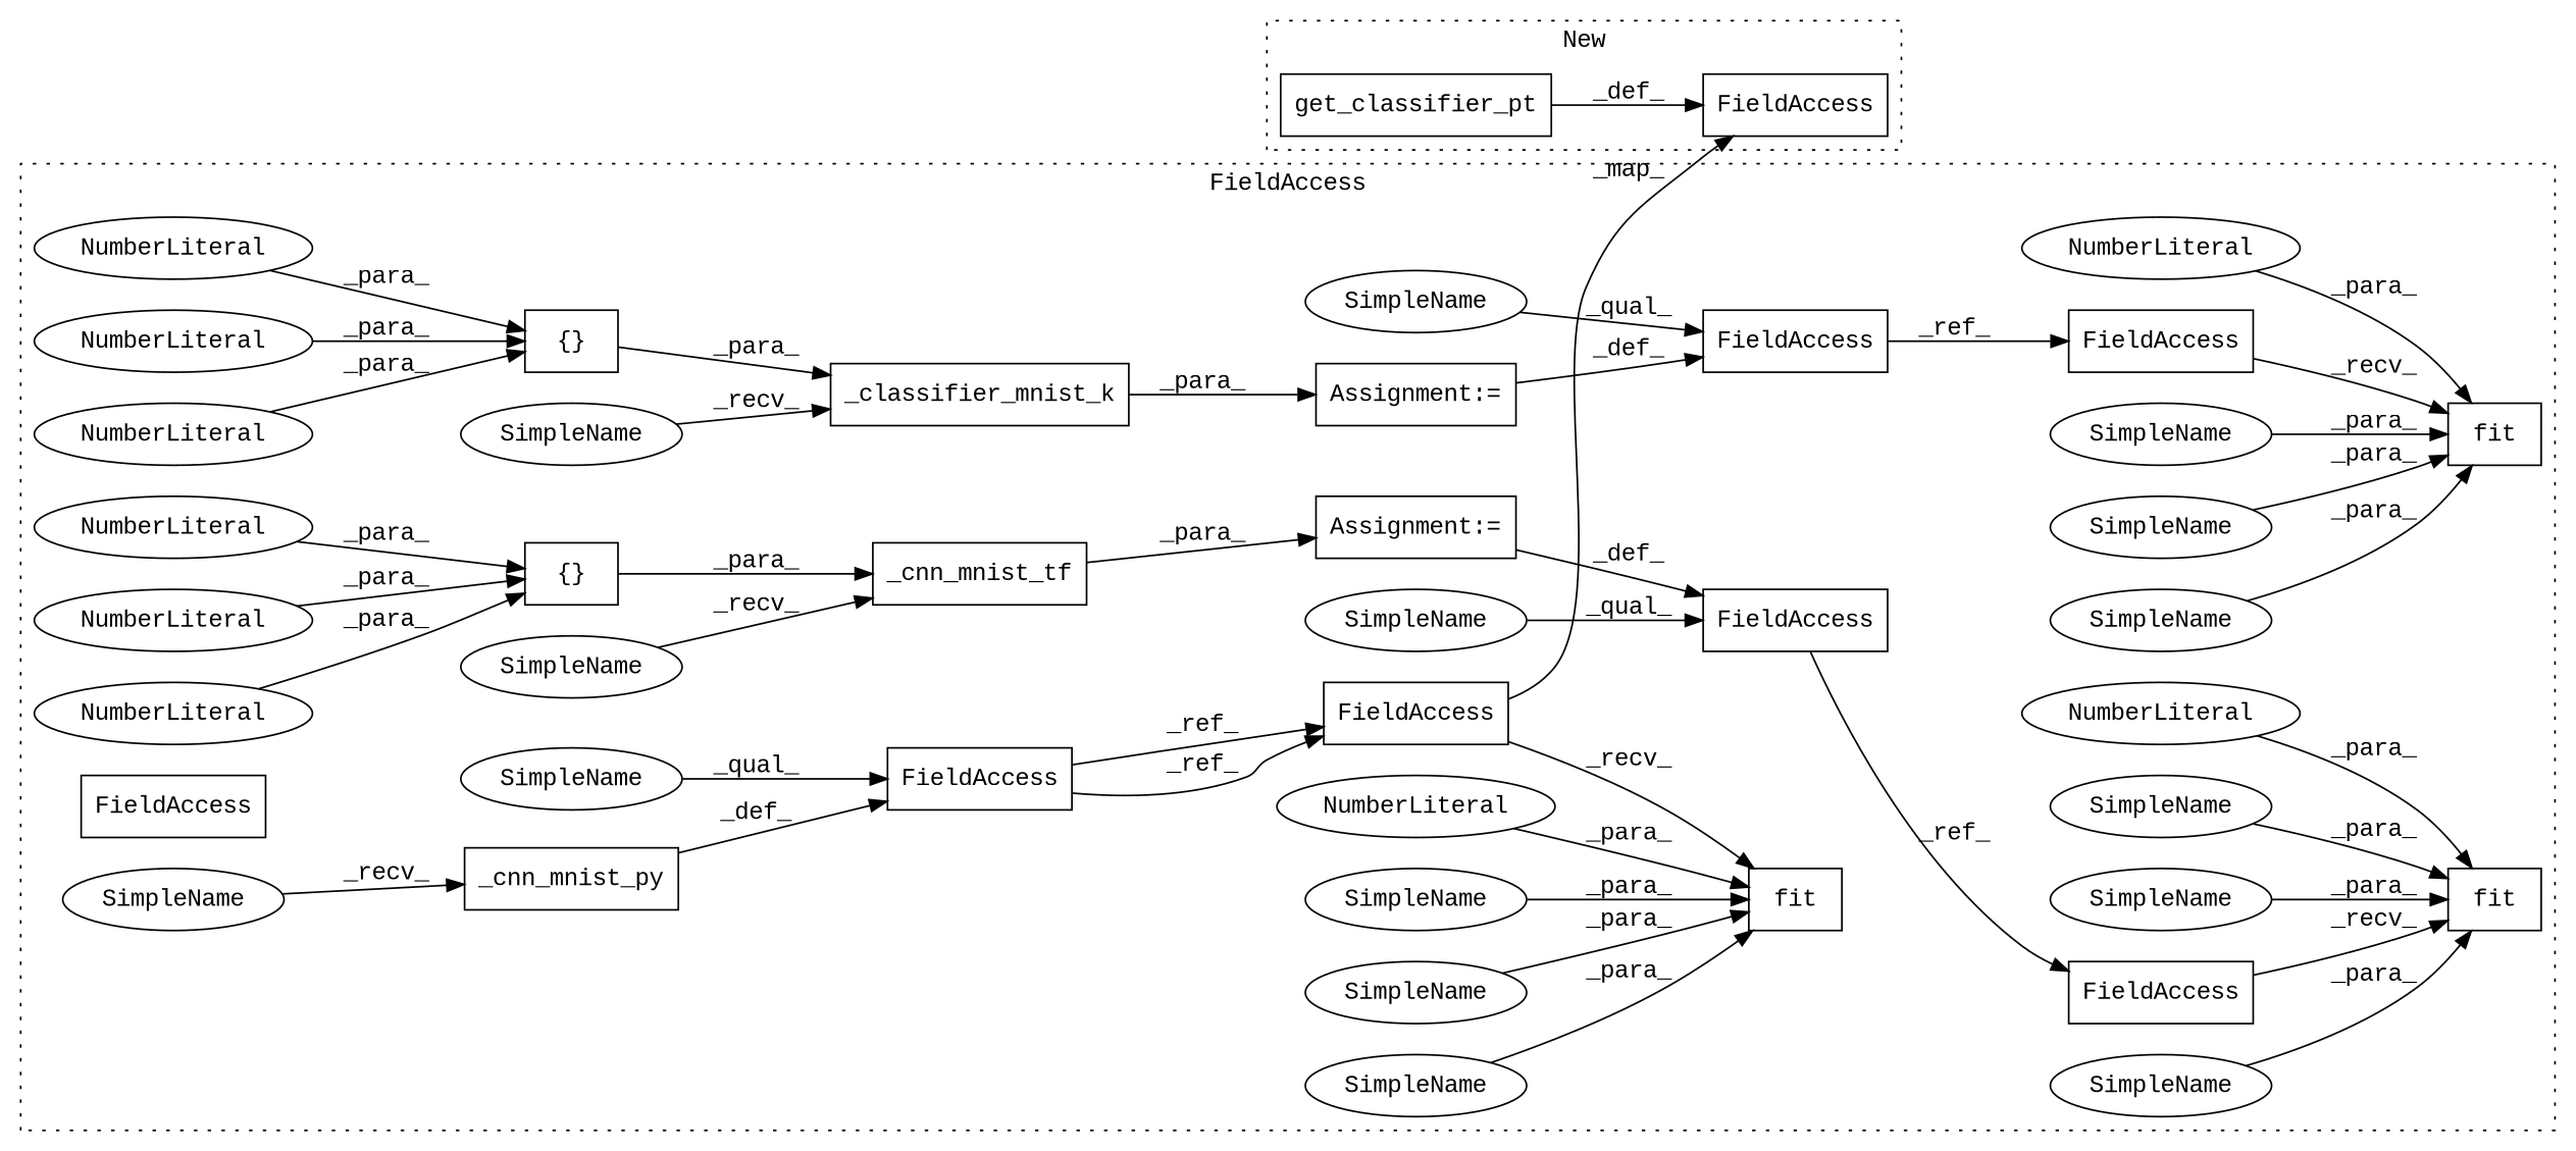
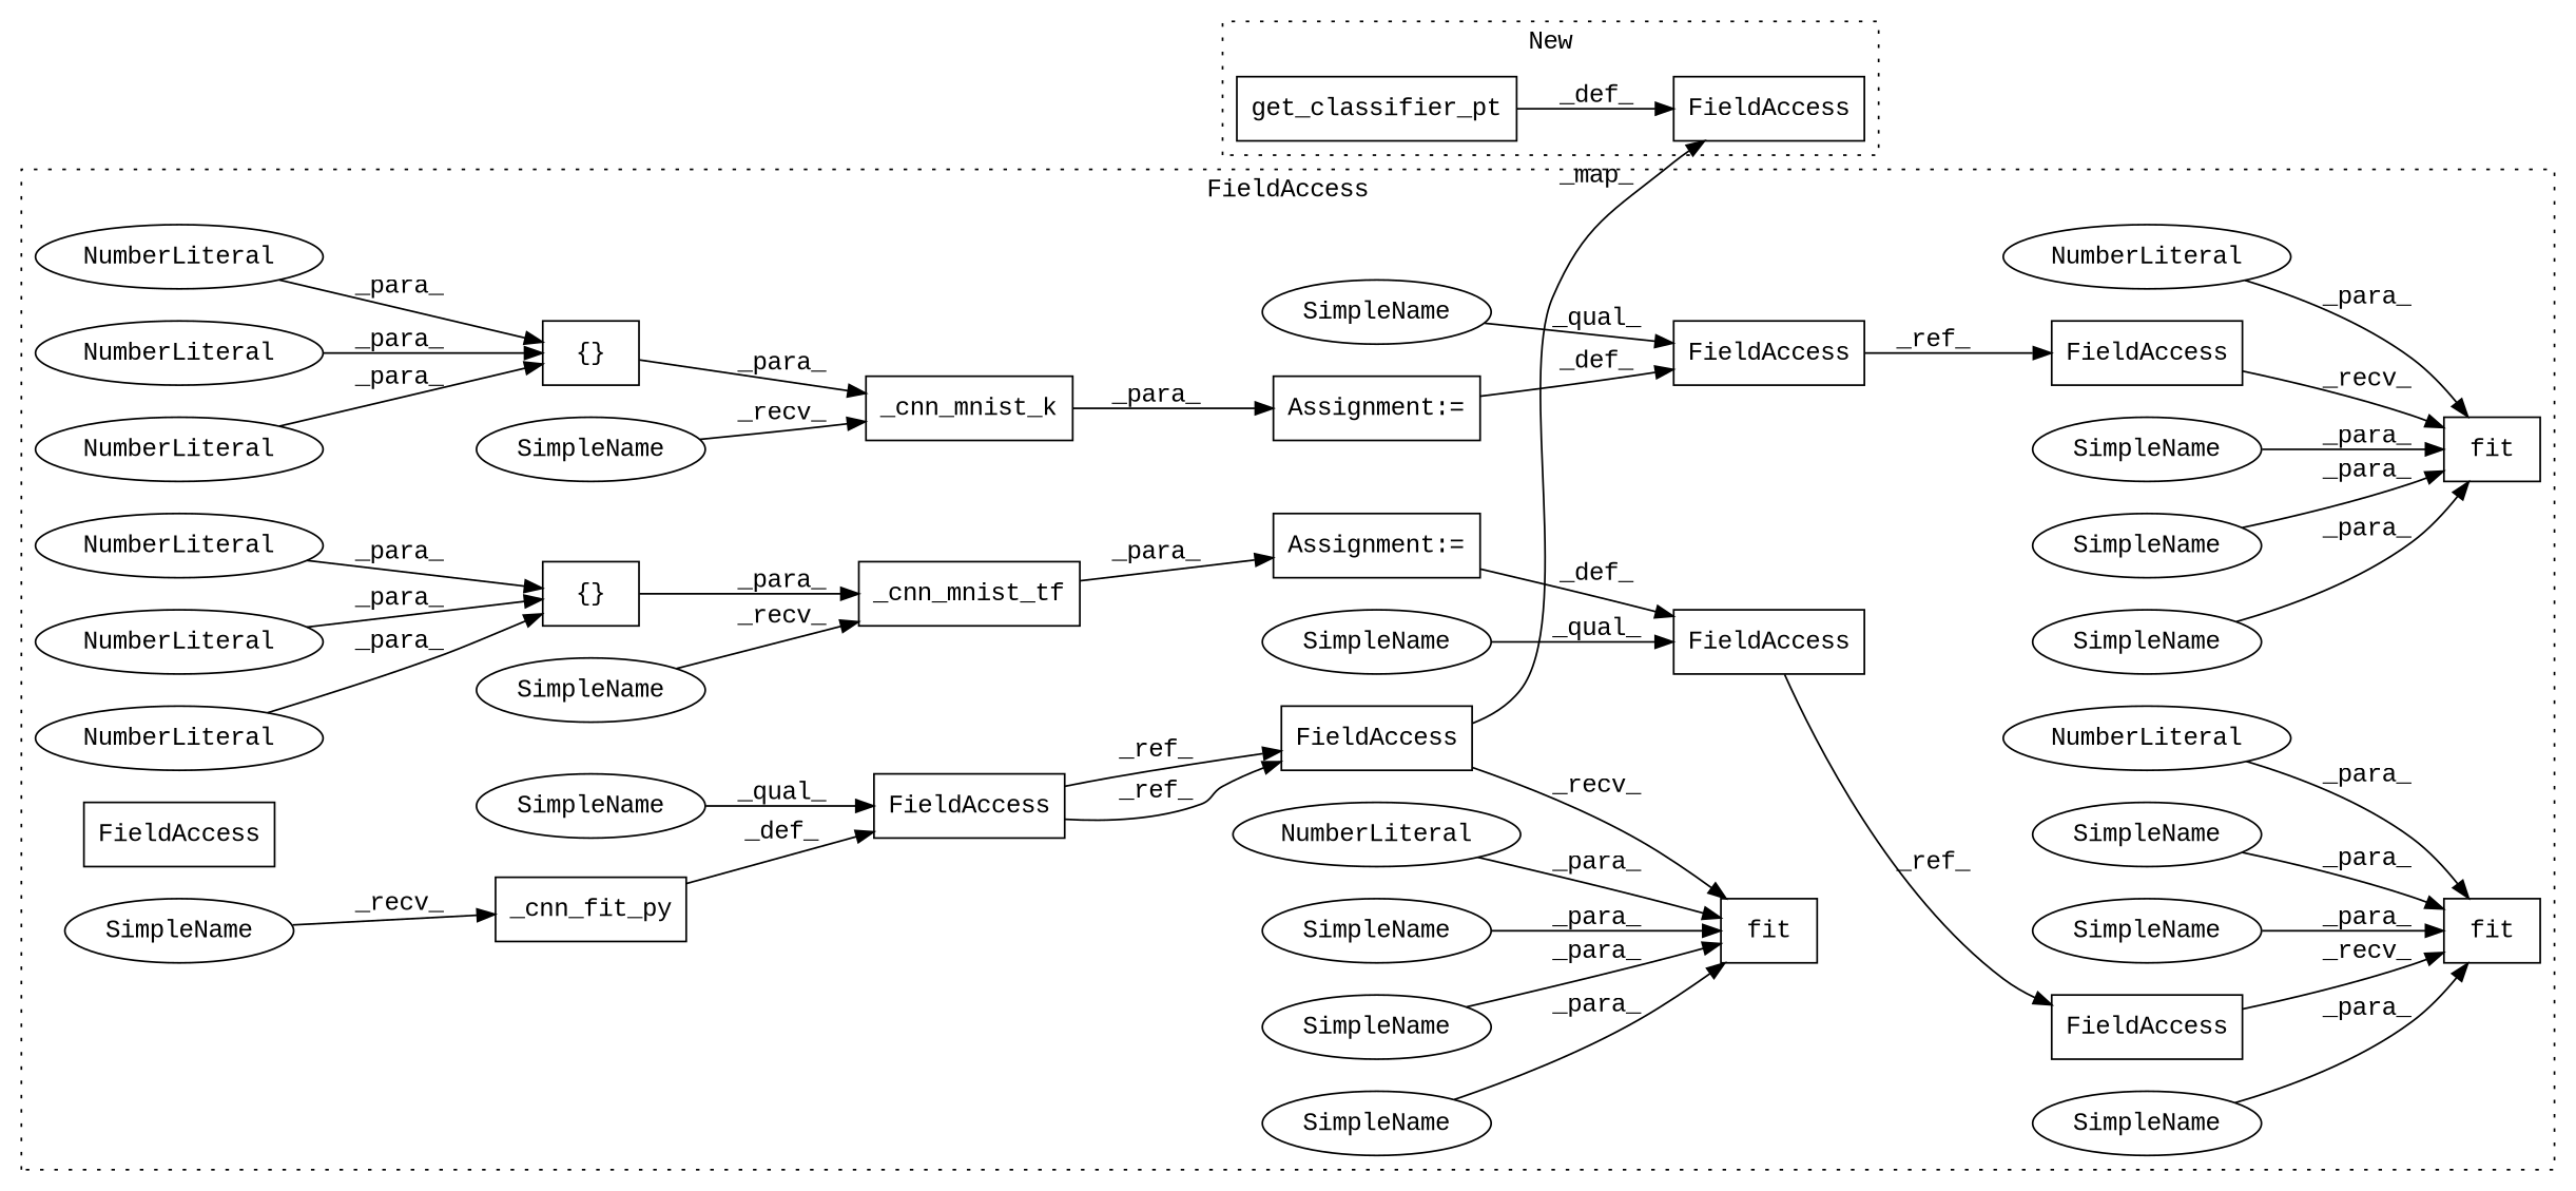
  digraph {
    fontname="Liberation Mono"
    rankdir=LR
    node [a=42 fontname="Liberation Mono" l=1 s=2577 shape=ellipse]
    edge [fontname="Liberation Mono"]
    n1 [a=32 l="4,1" label=fit s="2656,2688" shape=box]
    n2 [a=34 label=NumberLiteral s=2676]
    n3 [a=7 label="Assignment:=" s=2594 shape=box]
    n4 [a=32 l="4,1" label=fit s="3328,3360" shape=box]
    n5 [a=4 l="1,1" label="{}" s="2622,2630" shape=box]
    n6 [a=32 l="4,1" label=fit s="2252,2284" shape=box]
    n7 [a=34 l=2 label=NumberLiteral s=2626]
    n8 [a=4 l="1,1" label="{}" s="2219,2227" shape=box]
    n9 [a=34 label=NumberLiteral s=2629]
    n10 [a=34 label=NumberLiteral s=3348]
    n11 [a=34 label=NumberLiteral s=2283]
    n12 [a=34 l=2 label=NumberLiteral s=2623]
    n13 [a=34 label=NumberLiteral s=2226]
    n14 [a=34 l=2 label=NumberLiteral s=2220]
    n15 [a=34 l=2 label=NumberLiteral s=2223]
    n16 [a=22 l=17 label=FieldAccess shape=box]
    n17 [a=22 l=16 label=FieldAccess s=2176 shape=box]
    n18 [a=22 l=17 label=FieldAccess s=3156 shape=box]
-   n19 [a=32 l=15 label=_cnn_mnist_py s=3178 shape=box]
+   n19 [a=32 l=15 label=_cnn_fit_py s=3178 shape=box]
    n20 [a=7 label="Assignment:=" s=2192 shape=box]
    n21 [a=32 l="14,1" label=_cnn_mnist_tf s="2599,2631" shape=box]
-   n22 [a=32 l="13,1" label=_classifier_mnist_k s="2197,2228" shape=box]
+   n22 [a=32 l="13,1" label=_cnn_mnist_k s="2197,2228" shape=box]
    n23 [a=22 l=17 label=FieldAccess s=3310 shape=box]
    n24 [a=22 l=17 label=FieldAccess s=2638 shape=box]
    n25 [l=3 label=SimpleName s=2193]
    n26 [l=3 label=SimpleName s=3174]
    n27 [l=3 label=SimpleName s=3156]
    n28 [l=3 label=SimpleName s=2176]
    n29 [l=3 label=SimpleName s=2595]
    n30 [l=3 label=SimpleName]
    n31 [a=22 l=16 label=FieldAccess s=2235 shape=box]
    n32 [l=10 label=SimpleName s=2678]
    n33 [l=10 label=SimpleName s=3350]
    n34 [l=10 label=SimpleName s=2272]
    n35 [a=22 l=17 label=FieldAccess s=3310 shape=box]
    n36 [l=7 label=SimpleName s=2264]
    n37 [l=7 label=SimpleName s=3340]
    n38 [l=7 label=SimpleName s=2668]
    n39 [l=7 label=SimpleName s=3332]
    n40 [l=7 label=SimpleName s=2256]
    n41 [l=7 label=SimpleName s=2660]
    n42 [a=32 l=19 label=get_classifier_pt s=2764 shape=box]
    n43 [a=22 l=17 label=FieldAccess s=2746 shape=box]
    subgraph cluster_1 {
      label=FieldAccess
      style=dotted
      n1
      n2
      n3
      n4
      n5
      n6
      n7
      n8
      n9
      n10
      n11
      n12
      n13
      n14
      n15
      n16
      n17
      n18
      n19
      n20
      n21
      n22
      n23
      n24
      n25
      n26
      n27
      n28
      n29
      n30
      n31
      n32
      n33
      n34
      n35
      n36
      n37
      n38
      n39
      n40
      n41
    }
    subgraph cluster_2 {
      label=New
      style=dotted
      n42
      n43
    }
    n2 -> n1 [label=_para_]
    n3 -> n16 [label=_def_]
    n5 -> n21 [label=_para_]
    n7 -> n5 [label=_para_]
    n8 -> n22 [label=_para_]
    n9 -> n5 [label=_para_]
    n10 -> n4 [label=_para_]
    n11 -> n6 [label=_para_]
    n12 -> n5 [label=_para_]
    n13 -> n8 [label=_para_]
    n14 -> n8 [label=_para_]
    n15 -> n8 [label=_para_]
    n16 -> n24 [label=_ref_]
    n17 -> n31 [label=_ref_]
    n18 -> n35 [label=_ref_]
    n18 -> n35 [label=_ref_]
    n19 -> n18 [label=_def_]
    n20 -> n17 [label=_def_]
    n21 -> n3 [label=_para_]
    n22 -> n20 [label=_para_]
    n24 -> n1 [label=_recv_]
    n25 -> n22 [label=_recv_]
    n26 -> n19 [label=_recv_]
    n27 -> n18 [label=_qual_]
    n28 -> n17 [label=_qual_]
    n29 -> n21 [label=_recv_]
    n30 -> n16 [label=_qual_]
    n31 -> n6 [label=_recv_]
    n32 -> n1 [label=_para_]
    n33 -> n4 [label=_para_]
    n34 -> n6 [label=_para_]
    n35 -> n4 [label=_recv_]
    n35 -> n43 [label=_map_]
    n36 -> n6 [label=_para_]
    n37 -> n4 [label=_para_]
    n38 -> n1 [label=_para_]
    n39 -> n4 [label=_para_]
    n40 -> n6 [label=_para_]
    n41 -> n1 [label=_para_]
    n42 -> n43 [label=_def_]
  }
